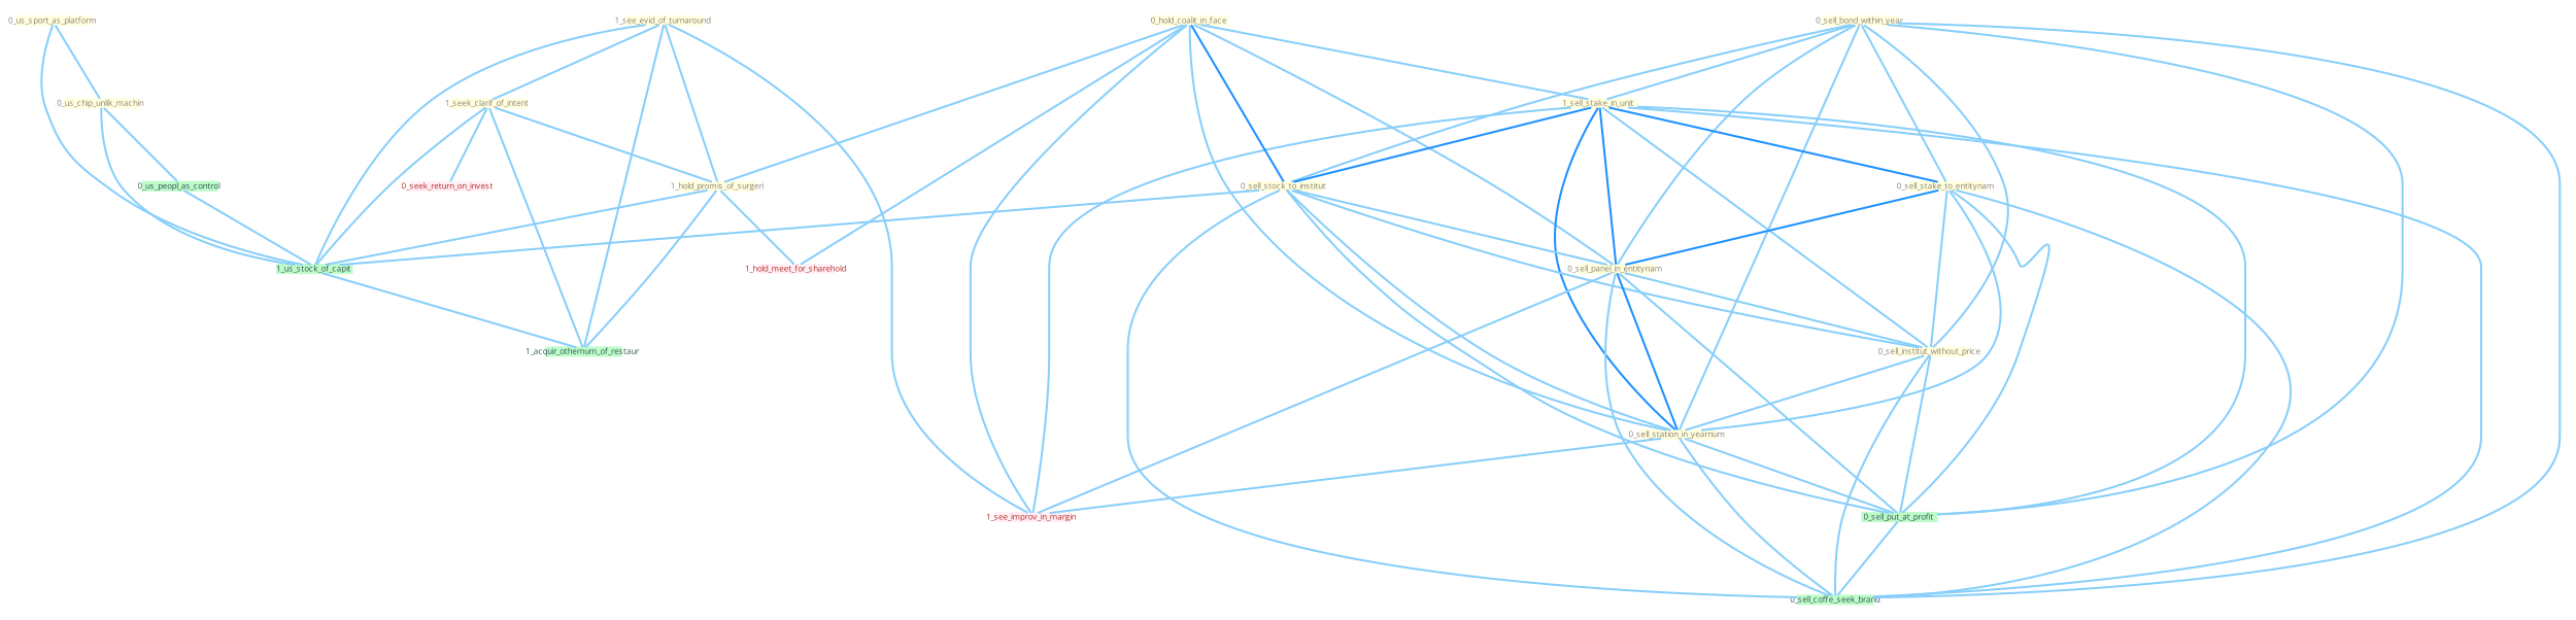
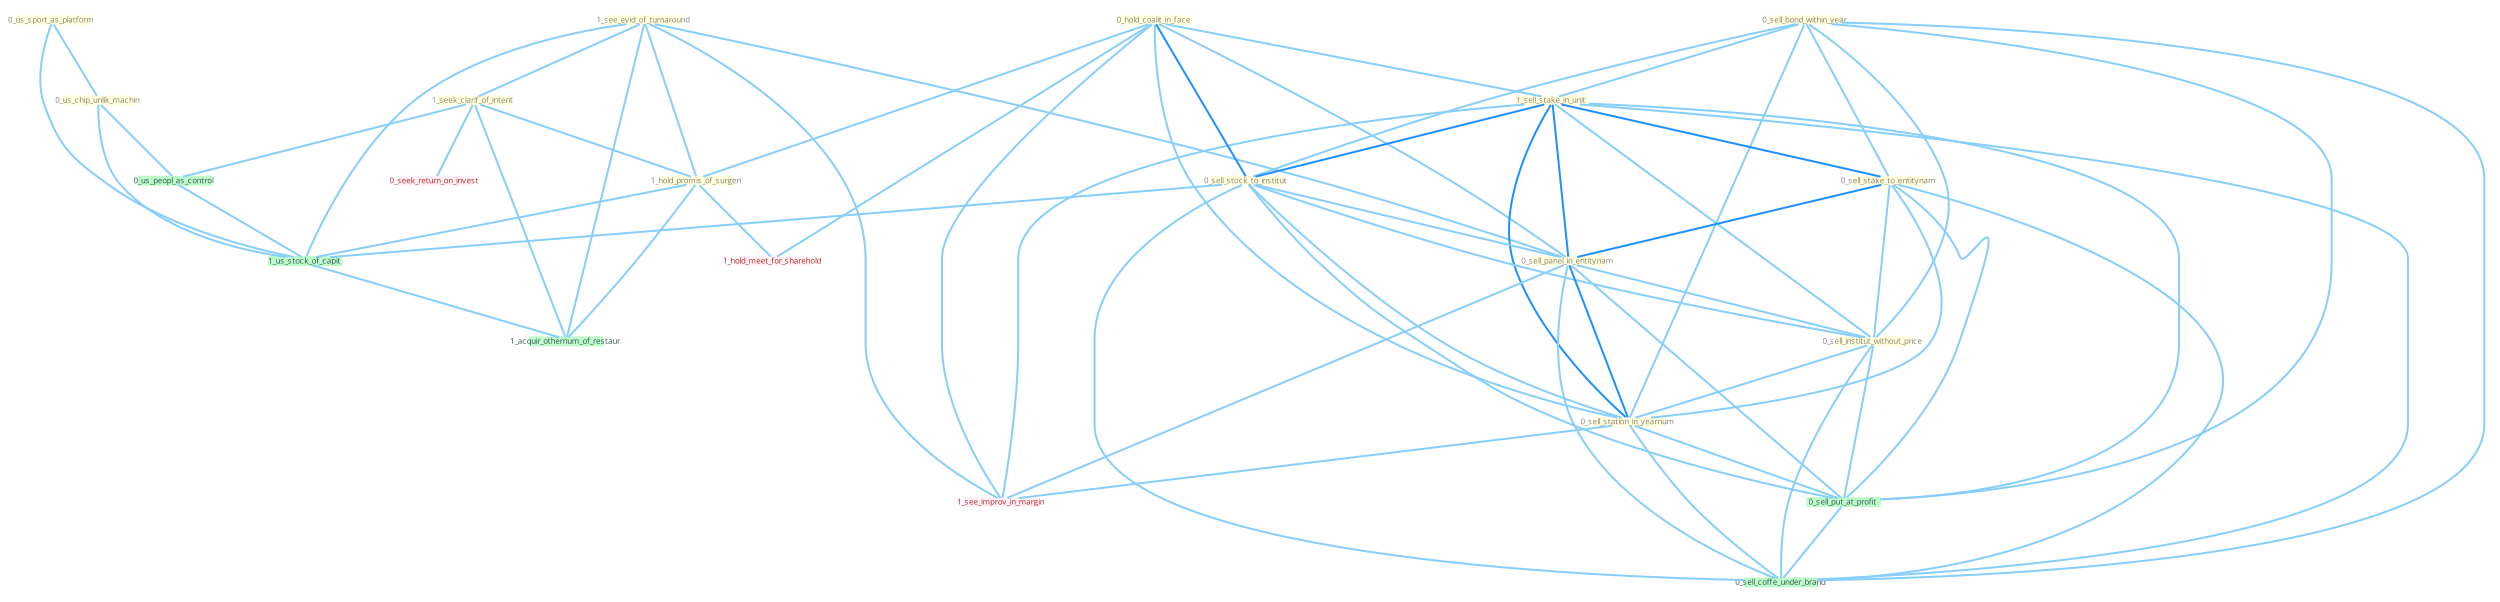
  graph {
    fontname="Open Sans"
    node [color="#ffffe0" fixedsize=true fontcolor="#8b7d6b" fontname="Open Sans" fontsize=4 shape=polygon style=filled]
    edge [color="#87cefa" fontname="Open Sans" w=1]
    "1_see_evid_of_turnaround " [height=.06 width=.5]
    "0_sell_bond_within_year " [height=.06 width=.5]
    "0_hold_coalit_in_face " [height=.06 width=.5]
    "1_sell_stake_in_unit " [height=.06 width=.5]
    "0_sell_stock_to_institut " [height=.06 width=.5]
    "0_us_sport_as_platform " [height=.06 width=.5]
    "0_sell_stake_to_entitynam " [height=.06 width=.5]
    "1_seek_clarif_of_intent " [height=.06 width=.5]
    "0_sell_panel_in_entitynam " [height=.06 width=.5]
    "0_sell_institut_without_price " [height=.06 width=.5]
    "1_hold_promis_of_surgeri " [height=.06 width=.5]
    "0_us_chip_unlik_machin " [height=.06 width=.5]
    "0_sell_station_in_yearnum " [height=.06 width=.5]
    "0_seek_return_on_invest " [color="#fff0f5" fontcolor="#b22222" height=.06 width=.5]
    "1_see_improv_in_margin " [color="#fff0f5" fontcolor="#b22222" height=.06 width=.5]
    "1_hold_meet_for_sharehold " [color="#fff0f5" fontcolor="#b22222" height=.06 width=.5]
    "1_us_stock_of_capit " [color="#BDFCC9" fontcolor="#2f4f4f" height=.06 width=.5]
    "1_acquir_othernum_of_restaur " [color="#BDFCC9" fontcolor="#2f4f4f" height=.06 width=.5]
    "0_sell_put_at_profit " [color="#BDFCC9" fontcolor="#2f4f4f" height=.06 width=.5]
-   "0_sell_coffe_under_brand " [color="#BDFCC9" fontcolor="#2f4f4f" height=.06 width=.5 label="0_sell_coffe_seek_brand"]
+   "0_sell_coffe_under_brand " [color="#BDFCC9" fontcolor="#2f4f4f" height=.06 width=.5]
    "0_us_peopl_as_control " [color="#BDFCC9" fontcolor="#2f4f4f" height=.06 width=.5]
    subgraph sub_1 {
      "1_see_evid_of_turnaround "
      "0_sell_bond_within_year "
      "0_hold_coalit_in_face "
      "1_sell_stake_in_unit "
      "0_sell_stock_to_institut "
      "0_us_sport_as_platform "
      "0_sell_stake_to_entitynam "
      "1_seek_clarif_of_intent "
      "0_sell_panel_in_entitynam "
      "0_sell_institut_without_price "
      "1_hold_promis_of_surgeri "
      "0_us_chip_unlik_machin "
      "0_sell_station_in_yearnum "
    }
    subgraph sub_2 {
      "0_seek_return_on_invest "
      "1_see_improv_in_margin "
      "1_hold_meet_for_sharehold "
    }
    "1_see_evid_of_turnaround " -- "1_seek_clarif_of_intent "
    "1_see_evid_of_turnaround " -- "1_hold_promis_of_surgeri "
    "1_see_evid_of_turnaround " -- "1_see_improv_in_margin "
    "1_see_evid_of_turnaround " -- "1_us_stock_of_capit "
    "1_see_evid_of_turnaround " -- "1_acquir_othernum_of_restaur "
    "0_sell_bond_within_year " -- "1_sell_stake_in_unit "
    "0_sell_bond_within_year " -- "0_sell_stock_to_institut "
    "0_sell_bond_within_year " -- "0_sell_stake_to_entitynam "
-   "0_sell_bond_within_year " -- "0_sell_panel_in_entitynam "
+   "1_see_evid_of_turnaround " -- "0_sell_panel_in_entitynam "
    "0_sell_bond_within_year " -- "0_sell_institut_without_price "
    "0_sell_bond_within_year " -- "0_sell_station_in_yearnum "
    "0_sell_bond_within_year " -- "0_sell_put_at_profit "
    "0_sell_bond_within_year " -- "0_sell_coffe_under_brand "
    "0_hold_coalit_in_face " -- "1_sell_stake_in_unit "
    "0_hold_coalit_in_face " -- "0_sell_panel_in_entitynam "
    "0_hold_coalit_in_face " -- "1_hold_promis_of_surgeri "
    "0_hold_coalit_in_face " -- "0_sell_station_in_yearnum "
    "0_hold_coalit_in_face " -- "1_see_improv_in_margin "
    "0_hold_coalit_in_face " -- "1_hold_meet_for_sharehold "
    "1_sell_stake_in_unit " -- "0_sell_stock_to_institut " [color="#1e90ff"]
    "1_sell_stake_in_unit " -- "0_sell_stake_to_entitynam " [color="#1e90ff" w=2]
    "1_sell_stake_in_unit " -- "0_sell_panel_in_entitynam " [color="#1e90ff" w=2]
    "1_sell_stake_in_unit " -- "0_sell_institut_without_price "
    "1_sell_stake_in_unit " -- "0_sell_station_in_yearnum " [color="#1e90ff" w=2]
    "1_sell_stake_in_unit " -- "1_see_improv_in_margin "
    "1_sell_stake_in_unit " -- "0_sell_put_at_profit "
    "1_sell_stake_in_unit " -- "0_sell_coffe_under_brand "
    "0_sell_stock_to_institut " -- "0_hold_coalit_in_face " [color="#1e90ff" w=2]
    "0_sell_stock_to_institut " -- "0_sell_panel_in_entitynam "
    "0_sell_stock_to_institut " -- "0_sell_institut_without_price "
    "0_sell_stock_to_institut " -- "0_sell_station_in_yearnum "
    "0_sell_stock_to_institut " -- "1_us_stock_of_capit "
    "0_sell_stock_to_institut " -- "0_sell_put_at_profit "
    "0_sell_stock_to_institut " -- "0_sell_coffe_under_brand "
    "0_us_sport_as_platform " -- "0_us_chip_unlik_machin "
    "0_us_sport_as_platform " -- "1_us_stock_of_capit "
    "0_sell_stake_to_entitynam " -- "0_sell_panel_in_entitynam " [color="#1e90ff" w=2]
    "0_sell_stake_to_entitynam " -- "0_sell_institut_without_price "
    "0_sell_stake_to_entitynam " -- "0_sell_station_in_yearnum "
    "0_sell_stake_to_entitynam " -- "0_sell_put_at_profit "
    "0_sell_stake_to_entitynam " -- "0_sell_coffe_under_brand "
    "1_seek_clarif_of_intent " -- "1_hold_promis_of_surgeri "
    "1_seek_clarif_of_intent " -- "0_seek_return_on_invest "
-   "1_seek_clarif_of_intent " -- "1_us_stock_of_capit "
+   "1_seek_clarif_of_intent " -- "0_us_peopl_as_control "
    "1_seek_clarif_of_intent " -- "1_acquir_othernum_of_restaur "
    "0_sell_panel_in_entitynam " -- "0_sell_institut_without_price "
    "0_sell_panel_in_entitynam " -- "0_sell_station_in_yearnum " [color="#1e90ff" w=2]
    "0_sell_panel_in_entitynam " -- "1_see_improv_in_margin "
    "0_sell_panel_in_entitynam " -- "0_sell_put_at_profit "
    "0_sell_panel_in_entitynam " -- "0_sell_coffe_under_brand "
    "0_sell_institut_without_price " -- "0_sell_station_in_yearnum "
    "0_sell_institut_without_price " -- "0_sell_put_at_profit "
    "0_sell_institut_without_price " -- "0_sell_coffe_under_brand "
    "1_hold_promis_of_surgeri " -- "1_hold_meet_for_sharehold "
    "1_hold_promis_of_surgeri " -- "1_us_stock_of_capit "
    "1_hold_promis_of_surgeri " -- "1_acquir_othernum_of_restaur "
    "0_us_chip_unlik_machin " -- "1_us_stock_of_capit "
    "0_us_chip_unlik_machin " -- "0_us_peopl_as_control "
    "0_sell_station_in_yearnum " -- "1_see_improv_in_margin "
    "0_sell_station_in_yearnum " -- "0_sell_put_at_profit "
    "0_sell_station_in_yearnum " -- "0_sell_coffe_under_brand "
    "1_us_stock_of_capit " -- "1_acquir_othernum_of_restaur "
    "0_sell_put_at_profit " -- "0_sell_coffe_under_brand "
    "0_us_peopl_as_control " -- "1_us_stock_of_capit "
  }
